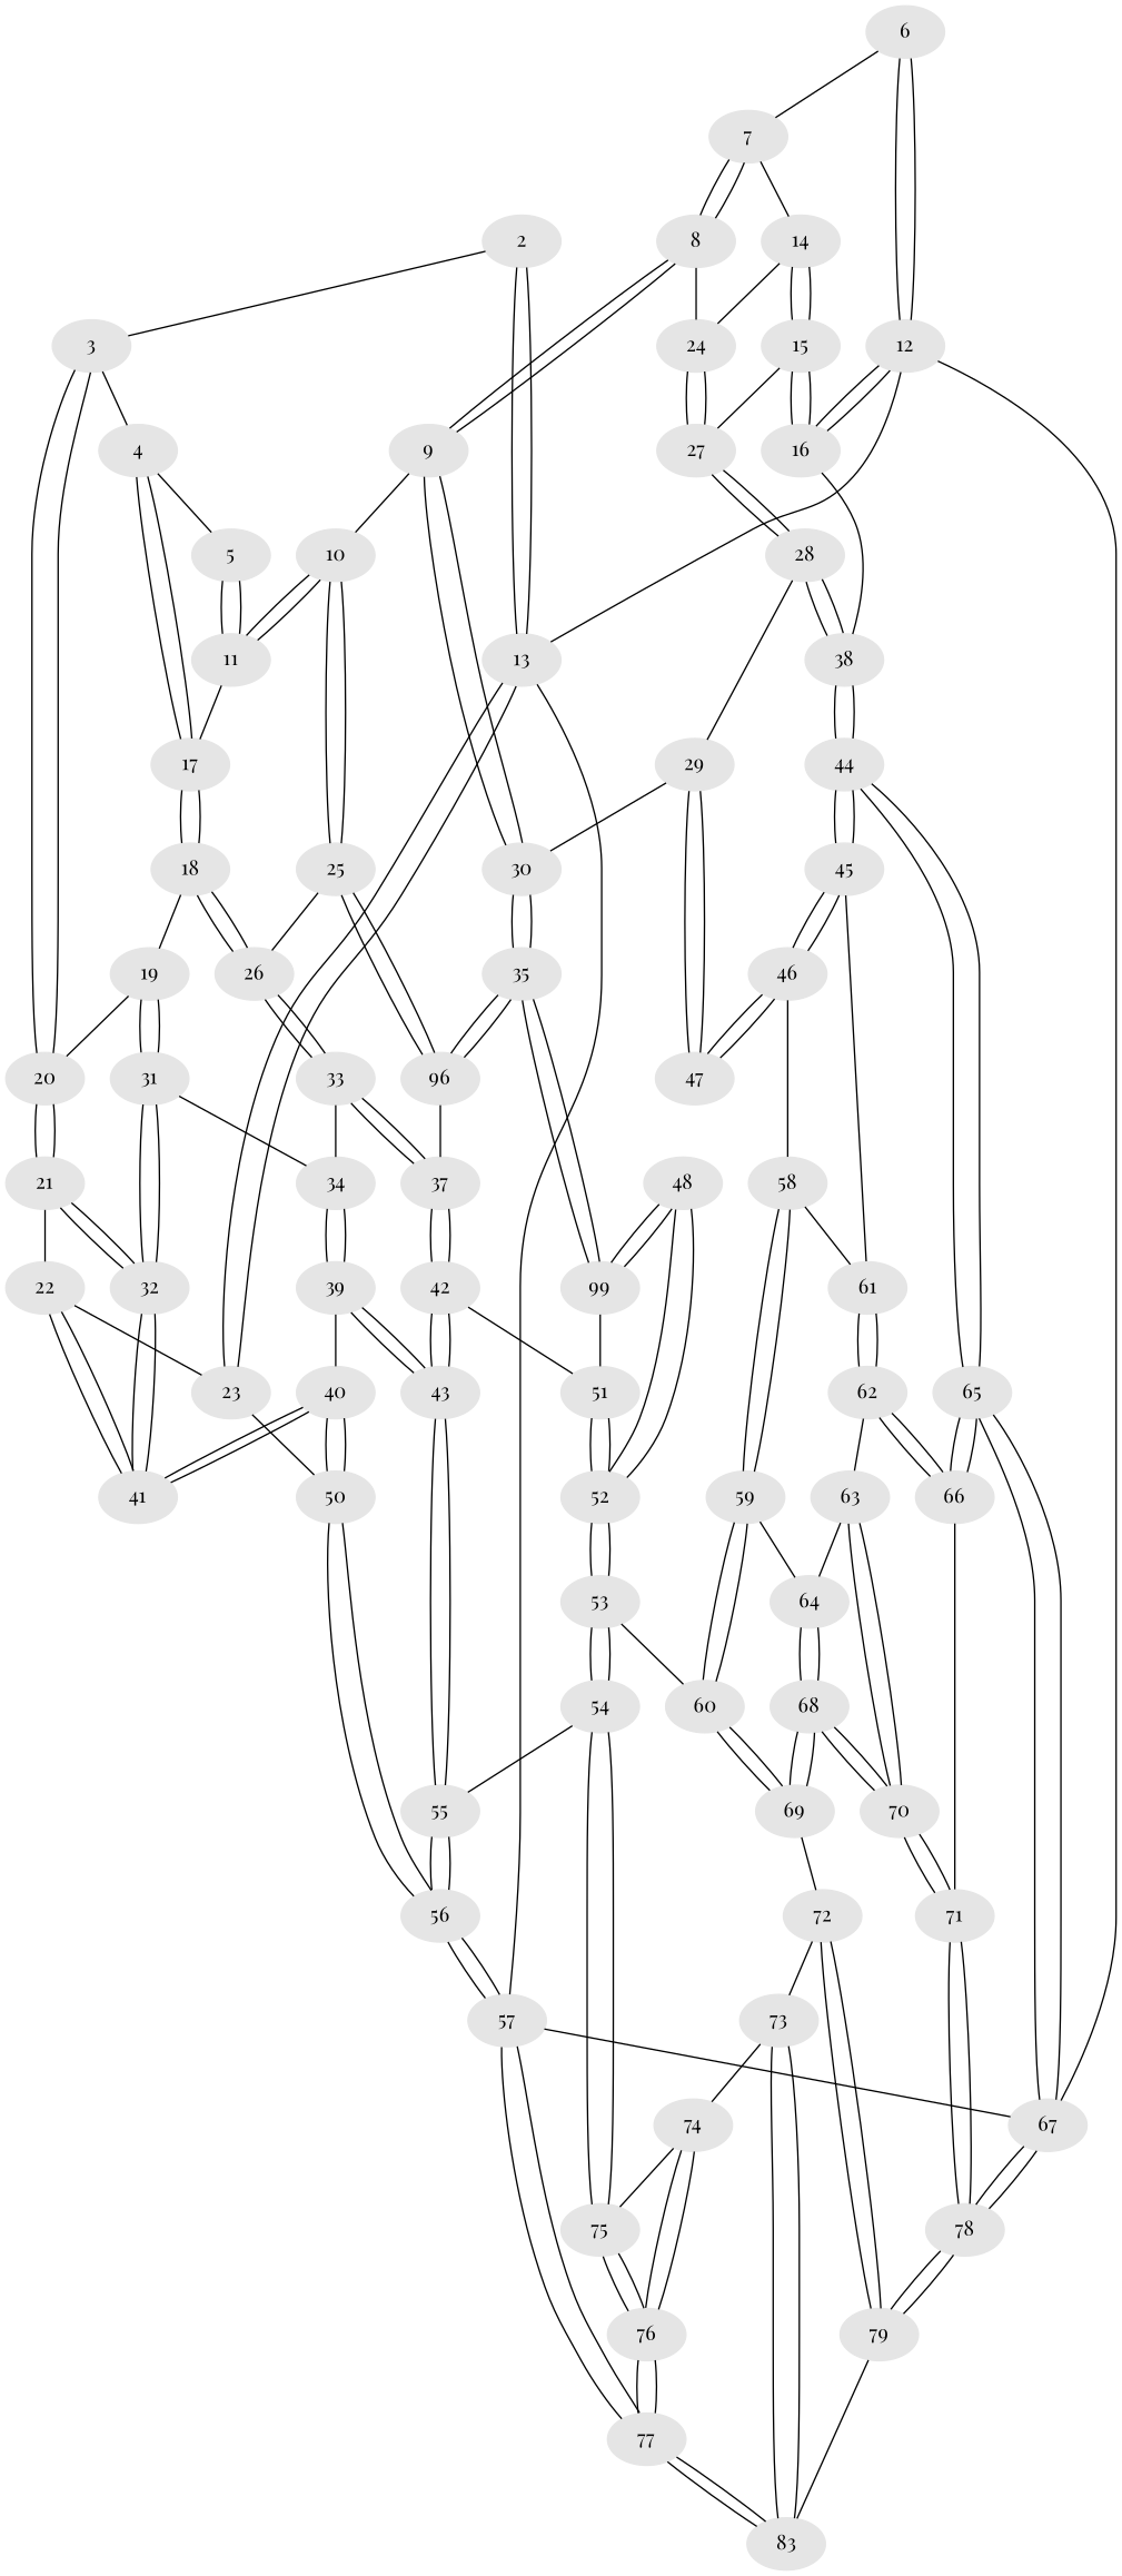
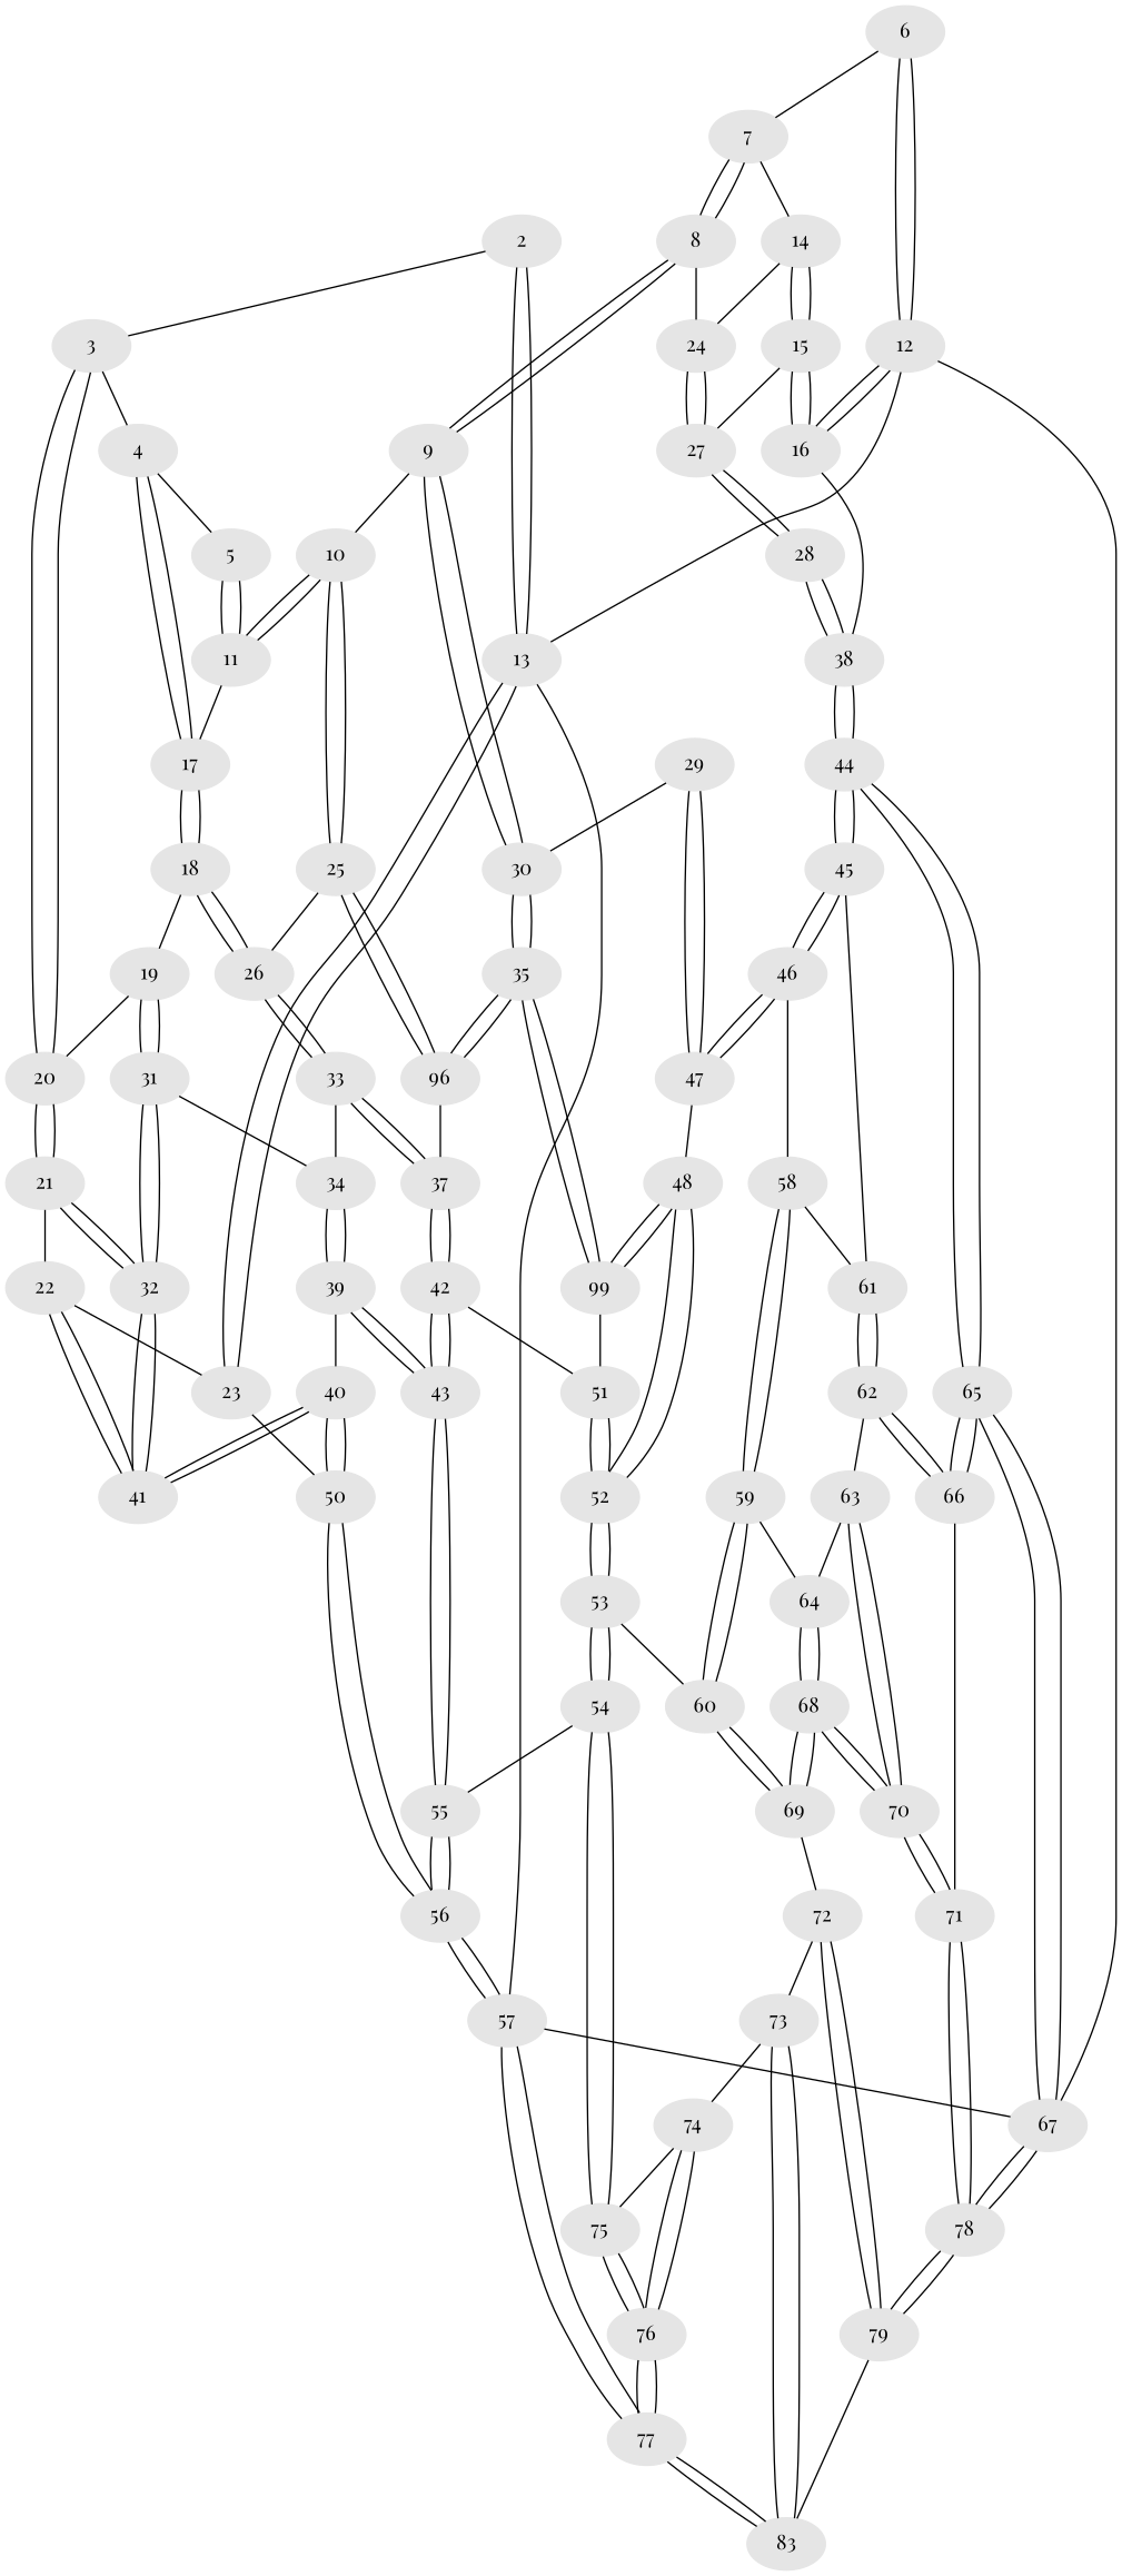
  graph {
    fontname="Playfair Display"
    node [color=gray90 fontname="Playfair Display" style=filled]
    edge [fontname="Playfair Display"]
    2
    3
    13
    6
    7
    12
    4
    20
    23
    57
    5
    17
    21
    11
    18
    8
    14
    16
    67
    9
    24
    15
    10
    30
    27
    25
    35
    26
    n29 [label=96]
    38
    78
    50
    77
    28
    44
    19
    31
    33
    32
    34
    22
    41
    56
    37
    29
    47
    48
    n48 [label=99]
    39
    42
    40
    43
    51
    45
    65
    55
    52
    46
    61
    66
    58
    62
    59
    53
    54
    60
    75
    69
    76
    n70 [label=83]
    64
    68
    72
    63
    70
    71
    79
    73
    74
    2 -- 3
    2 -- 13
    2 -- 13
    3 -- 4
    3 -- 20
    3 -- 20
    13 -- 23
    13 -- 23
    13 -- 57
    6 -- 7
    6 -- 12
    6 -- 12
    7 -- 8
    7 -- 8
    7 -- 14
    12 -- 13
    12 -- 16
    12 -- 16
    12 -- 67
    4 -- 5
    4 -- 17
    4 -- 17
    20 -- 21
    20 -- 21
    23 -- 50
    57 -- 67
    57 -- 77
    57 -- 77
    5 -- 11
    5 -- 11
    17 -- 18
    17 -- 18
    21 -- 32
    21 -- 32
    21 -- 22
    11 -- 17
    18 -- 26
    18 -- 26
    18 -- 19
    8 -- 9
    8 -- 9
    8 -- 24
    14 -- 24
    14 -- 15
    14 -- 15
    16 -- 38
    67 -- 78
    67 -- 78
    9 -- 10
    9 -- 30
    9 -- 30
    24 -- 27
    24 -- 27
    15 -- 16
    15 -- 16
    15 -- 27
    10 -- 11
    10 -- 11
    10 -- 25
    10 -- 25
    30 -- 35
    30 -- 35
    27 -- 28
    27 -- 28
    25 -- 26
    25 -- n29
    25 -- n29
    35 -- n29
    35 -- n29
    35 -- n48
    35 -- n48
    26 -- 33
    26 -- 33
    n29 -- 37
    38 -- 44
    38 -- 44
    78 -- 79
    78 -- 79
    50 -- 56
    50 -- 56
    77 -- n70
    77 -- n70
    28 -- 38
    28 -- 38
-   28 -- 29
    44 -- 45
    44 -- 45
    44 -- 65
    44 -- 65
    19 -- 20
    19 -- 31
    19 -- 31
    31 -- 32
    31 -- 32
    31 -- 34
    33 -- 34
    33 -- 37
    33 -- 37
    32 -- 41
    32 -- 41
    34 -- 39
    34 -- 39
    22 -- 23
    22 -- 41
    22 -- 41
    56 -- 57
    56 -- 57
    37 -- 42
    37 -- 42
    29 -- 30
    29 -- 47
    29 -- 47
+   47 -- 48
    48 -- n48
    48 -- n48
    48 -- 52
    48 -- 52
    n48 -- 51
    39 -- 40
    39 -- 43
    39 -- 43
    42 -- 43
    42 -- 43
    42 -- 51
    40 -- 50
    40 -- 50
    40 -- 41
    40 -- 41
    43 -- 55
    43 -- 55
    51 -- 52
    51 -- 52
    45 -- 46
    45 -- 46
    45 -- 61
    65 -- 67
    65 -- 67
    65 -- 66
    65 -- 66
    55 -- 56
    55 -- 56
    52 -- 53
    52 -- 53
    46 -- 47
    46 -- 47
    46 -- 58
    61 -- 62
    61 -- 62
    66 -- 71
    58 -- 61
    58 -- 59
    58 -- 59
    62 -- 66
    62 -- 66
    62 -- 63
    59 -- 60
    59 -- 60
    59 -- 64
    53 -- 54
    53 -- 54
    53 -- 60
    54 -- 55
    54 -- 75
    54 -- 75
    60 -- 69
    60 -- 69
    75 -- 76
    75 -- 76
    69 -- 72
    76 -- 77
    76 -- 77
    64 -- 68
    64 -- 68
    68 -- 69
    68 -- 69
    68 -- 70
    68 -- 70
    72 -- 79
    72 -- 79
    72 -- 73
    63 -- 64
    63 -- 70
    63 -- 70
    70 -- 71
    70 -- 71
    71 -- 78
    71 -- 78
    79 -- n70
    73 -- n70
    73 -- n70
    73 -- 74
    74 -- 75
    74 -- 76
    74 -- 76
  }
